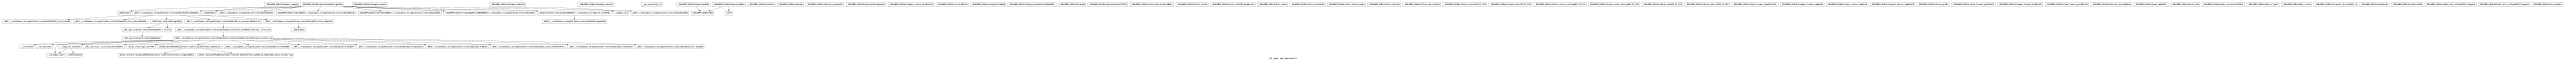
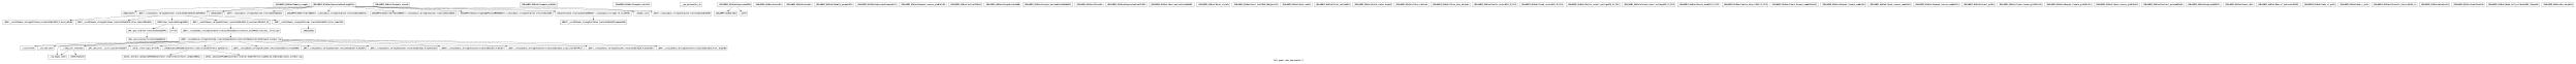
  digraph {
    fontname="Liberation Mono"
    label="Call graph: pair_deprecated.ll"
    node [fontname="Liberation Mono" shape=record]
    edge [fontname="Liberation Mono"]
    n1 [label="{_ZN9LAMMPS_NS4Pair12memory_usageEv}"]
    n2 [label="{_ZN9LAMMPS_NS14PairDeprecated8settingsEiPPc}"]
    n3 [label="{_ZNSaIcEC1Ev}"]
    n4 [label="{_ZNSt7__cxx1112basic_stringIcSt11char_traitsIcESaIcEEC2IS3_EEPKcRKS3_}"]
    n5 [label="{_ZNSaIcED1Ev}"]
    n6 [label="{_ZNSt7__cxx1112basic_stringIcSt11char_traitsIcESaIcEED1Ev}"]
    n7 [label="{_ZN9LAMMPS_NS5Error3allERKNSt7__cxx1112basic_stringIcSt11char_traitsIcESaIcEEEiS8_}"]
    n8 [label="{_ZN9LAMMPS_NS5utils8strmatchERKNSt7__cxx1112basic_stringIcSt11char_traitsIcESaIcEEES8_}"]
    n9 [label="{_ZN9LAMMPS_NS5utils7logmesgEPNS_6LAMMPSERKNSt7__cxx1112basic_stringIcSt11char_traitsIcESaIcEEE}"]
    n10 [label="{_ZSteqIcSt11char_traitsIcESaIcEEbRKNSt7__cxx1112basic_stringIT_T0_T1_EEPKS5_}"]
    n11 [label="{__dynamic_cast}"]
    n12 [label="{_ZNSt7__cxx1112basic_stringIcSt11char_traitsIcESaIcEEaSEPKc}"]
    n13 [label="{_ZNSt7__cxx1112basic_stringIcSt11char_traitsIcESaIcEE13_M_local_dataEv}"]
    n14 [label="{_ZNSt7__cxx1112basic_stringIcSt11char_traitsIcESaIcEE12_Alloc_hiderC1EPcRKS3_}"]
    n15 [label="{_ZNSt11char_traitsIcE6lengthEPKc}"]
    n16 [label="{_ZNSt7__cxx1112basic_stringIcSt11char_traitsIcESaIcEE12_M_constructIPKcEEvT_S8_}"]
    n17 [label="{_ZNSt7__cxx1112basic_stringIcSt11char_traitsIcESaIcEE12_Alloc_hiderD2Ev}"]
    n18 [label="{_ZNKSt7__cxx1112basic_stringIcSt11char_traitsIcESaIcEE7compareEPKc}"]
    n19 [label="{_ZN9__gnu_cxx11char_traitsIcE6lengthEPKc}"]
    n20 [label="{strlen}"]
    n21 [label="{_ZNSt7__cxx1112basic_stringIcSt11char_traitsIcESaIcEE16_M_construct_auxIPKcEEvT_S8_St12__false_type}"]
    n22 [label="{_ZNSaIcED2Ev}"]
    n23 [label="{_ZN9LAMMPS_NS4Pair13compute_innerEv}"]
    n24 [label="{_ZN9LAMMPS_NS4Pair14compute_middleEv}"]
    n25 [label="{_ZN9LAMMPS_NS4Pair13compute_outerEii}"]
    n26 [label="{_ZN9__gnu_cxx11char_traitsIcE2eqERKcS3_}"]
    n27 [label="{_ZNSt7__cxx1112basic_stringIcSt11char_traitsIcESaIcEE12_M_constructIPKcEEvT_S8_St20forward_iterator_tag}"]
    n28 [label="{__gxx_personality_v0}"]
-   n29 [label="{_ZN9LAMMPS_NS14PairDeprecatedD2Ev}"]
    n30 [label="{_ZN9LAMMPS_NS4PairD2Ev}"]
    n31 [label="{_ZN9LAMMPS_NS14PairDeprecatedD0Ev}"]
    n32 [label="{_ZdlPv}"]
    n33 [label="{_ZN9LAMMPS_NS4Pair6reinitEv}"]
    n34 [label="{_ZN9LAMMPS_NS4Pair5setupEv}"]
    n35 [label="{_ZN9LAMMPS_NS4Pair13modify_paramsEiPPc}"]
    n36 [label="{_ZN9LAMMPS_NS14PairDeprecated7computeEii}"]
    n37 [label="{_ZN9LAMMPS_NS4Pair19unpack_reverse_gridEiPviPi}"]
    n38 [label="{_ZN9LAMMPS_NS4Pair7extractEPKcRi}"]
    n39 [label="{_ZN9LAMMPS_NS4Pair6singleEiiiidddRd}"]
    n40 [label="{_ZN9LAMMPS_NS4Pair14single_hessianEiiiidPdddRdS1_}"]
    n41 [label="{_ZN9LAMMPS_NS4Pair6finishEv}"]
    n42 [label="{_ZN9LAMMPS_NS14PairDeprecated5coeffEiPPc}"]
    n43 [label="{_ZN9LAMMPS_NS4Pair11born_matrixEiiiidddRdS1_}"]
    n44 [label="{_ZN9LAMMPS_NS4Pair10init_styleEv}"]
    n45 [label="{_ZN9LAMMPS_NS4Pair9init_listEiPNS_9NeighListE}"]
    n46 [label="{_ZN9LAMMPS_NS4Pair8init_oneEii}"]
    n47 [label="{_ZN9LAMMPS_NS4Pair11init_tablesEdPd}"]
    n48 [label="{_ZN9LAMMPS_NS4Pair16init_tables_dispEd}"]
    n49 [label="{_ZN9LAMMPS_NS4Pair11free_tablesEv}"]
    n50 [label="{_ZN9LAMMPS_NS4Pair16free_disp_tablesEv}"]
    n51 [label="{__cxa_rethrow}"]
    n52 [label="{__cxa_end_catch}"]
    n53 [label="{__clang_call_terminate}"]
    n54 [label="{__cxa_begin_catch}"]
    n55 [label="{_ZSt9terminatev}"]
    n56 [label="{_ZN9LAMMPS_NS4Pair13write_restartEP8_IO_FILE}"]
    n57 [label="{_ZN9LAMMPS_NS4Pair12read_restartEP8_IO_FILE}"]
    n58 [label="{_ZN9LAMMPS_NS4Pair22write_restart_settingsEP8_IO_FILE}"]
    n59 [label="{_ZN9LAMMPS_NS4Pair21read_restart_settingsEP8_IO_FILE}"]
    n60 [label="{_ZN9LAMMPS_NS4Pair10write_dataEP8_IO_FILE}"]
    n61 [label="{_ZN9LAMMPS_NS4Pair14write_data_allEP8_IO_FILE}"]
    n62 [label="{_ZN9LAMMPS_NS4Pair17pack_forward_commEiPiPdiS1_}"]
    n63 [label="{_ZN9LAMMPS_NS4Pair19unpack_forward_commEiiPd}"]
    n64 [label="{_ZN9LAMMPS_NS4Pair17pack_reverse_commEiiPd}"]
    n65 [label="{_ZN9LAMMPS_NS4Pair19unpack_reverse_commEiPiPd}"]
    n66 [label="{_ZN9LAMMPS_NS4Pair10reset_gridEv}"]
    n67 [label="{_ZN9LAMMPS_NS4Pair17pack_forward_gridEiPviPi}"]
    n68 [label="{_ZN9LAMMPS_NS4Pair19unpack_forward_gridEiPviPi}"]
    n69 [label="{_ZN9LAMMPS_NS4Pair17pack_reverse_gridEiPviPi}"]
    n70 [label="{_ZN9LAMMPS_NS4Pair15extract_peratomEPKcRi}"]
    n71 [label="{_ZN9LAMMPS_NS4Pair8swap_eamEPdPS1_}"]
    n72 [label="{_ZN9LAMMPS_NS4Pair8reset_dtEv}"]
    n73 [label="{_ZN9LAMMPS_NS4Pair15min_xf_pointersEiPPdS2_}"]
    n74 [label="{_ZN9LAMMPS_NS4Pair10min_xf_getEi}"]
    n75 [label="{_ZN9LAMMPS_NS4Pair9min_x_setEi}"]
    n76 [label="{_ZN9LAMMPS_NS4Pair16transfer_historyEPdS1_ii}"]
    n77 [label="{_ZN9LAMMPS_NS4Pair8atom2cutEi}"]
    n78 [label="{_ZN9LAMMPS_NS4Pair9radii2cutEdd}"]
    n79 [label="{_ZN9LAMMPS_NS4Pair18add_tally_callbackEPNS_7ComputeE}"]
-   n80 [label="{_ZN9LAMMPS_NS4Pair18del_tally_callbackEPNS_7ComputeE}"]
    n81 [label="{_ZN9LAMMPS_NS4Pair8ev_setupEiii}"]
    n82 [label="{_ZN9__gnu_cxx17__is_null_pointerIKcEEbPT_}"]
    n83 [label="{_ZSt19__throw_logic_errorPKc}"]
    n84 [label="{_ZSt8distanceIPKcENSt15iterator_traitsIT_E15difference_typeES3_S3_}"]
    n85 [label="{_ZNSt7__cxx1112basic_stringIcSt11char_traitsIcESaIcEE9_M_createERmm}"]
    n86 [label="{_ZNSt7__cxx1112basic_stringIcSt11char_traitsIcESaIcEE7_M_dataEPc}"]
    n87 [label="{_ZNSt7__cxx1112basic_stringIcSt11char_traitsIcESaIcEE11_M_capacityEm}"]
    n88 [label="{_ZNKSt7__cxx1112basic_stringIcSt11char_traitsIcESaIcEE7_M_dataEv}"]
    n89 [label="{_ZNSt7__cxx1112basic_stringIcSt11char_traitsIcESaIcEE13_S_copy_charsEPcPKcS7_}"]
    n90 [label="{_ZNSt7__cxx1112basic_stringIcSt11char_traitsIcESaIcEE10_M_disposeEv}"]
    n91 [label="{_ZNSt7__cxx1112basic_stringIcSt11char_traitsIcESaIcEE13_M_set_lengthEm}"]
    n92 [label="{_ZSt19__iterator_categoryIPKcENSt15iterator_traitsIT_E17iterator_categoryERKS3_}"]
    n93 [label="{_ZSt10__distanceIPKcENSt15iterator_traitsIT_E15difference_typeES3_S3_St26random_access_iterator_tag}"]
    n2 -> n3
    n2 -> n4
    n2 -> n5
    n2 -> n6
    n2 -> n7
    n2 -> n8
    n2 -> n9
    n2 -> n10
    n2 -> n11
    n2 -> n12
    n4 -> n13
    n4 -> n14
    n4 -> n15
    n4 -> n16
    n4 -> n17
    n10 -> n18
    n15 -> n19
    n15 -> n20
    n16 -> n21
    n17 -> n22
    n19 -> n26
    n21 -> n27
    n27 -> n51
    n27 -> n52
    n27 -> n53
    n27 -> n54
    n27 -> n82
    n27 -> n83
    n27 -> n84
    n27 -> n85
    n27 -> n86
    n27 -> n87
    n27 -> n88
    n27 -> n89
    n27 -> n90
    n27 -> n91
-   n29 -> n30
    n31 -> n30
    n31 -> n32
    n53 -> n54
    n53 -> n55
    n84 -> n92
    n84 -> n93
  }
